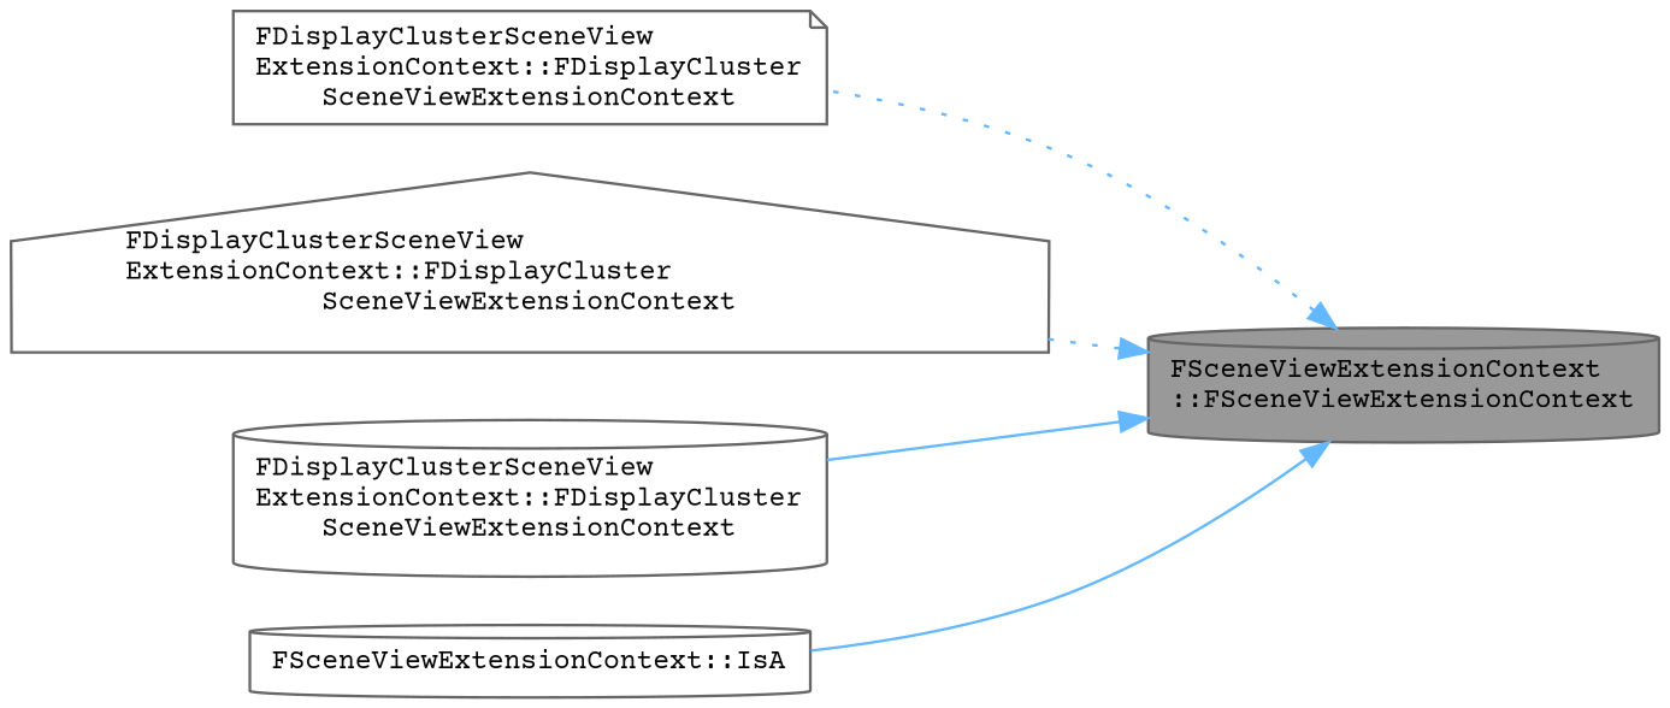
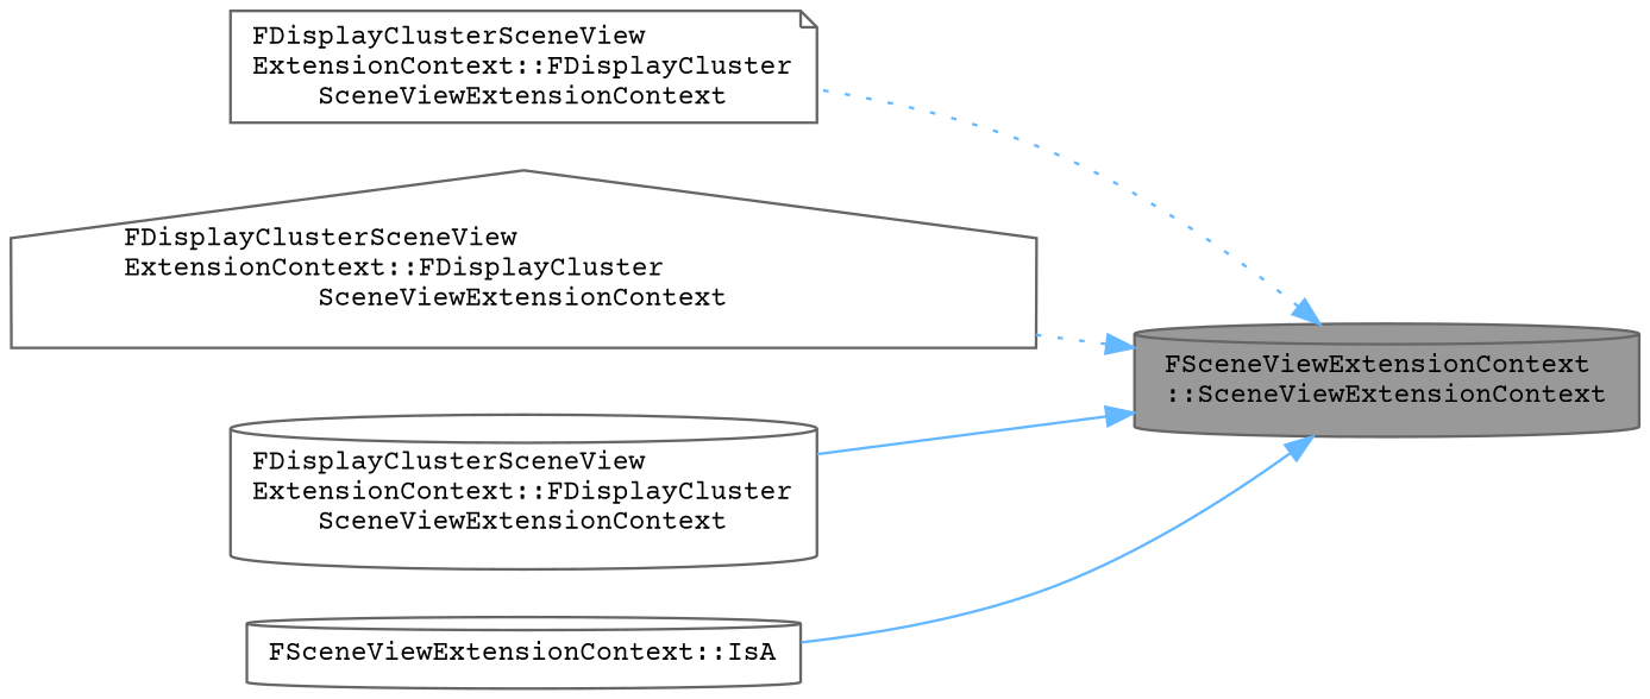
  digraph {
    rankdir=RL
    fontname="Courier Prime"
    node [color=grey40 fillcolor=white fontname="Courier Prime" fontsize=10 shape=cylinder style=filled]
    edge [color=steelblue1 dir=back fontname="Courier Prime" fontsize=10 labelfontname=Helvetica labelfontsize=10 style=dotted]
-   n1 [color=gray40 fillcolor=grey60 fontcolor=black height=0.2 label="FSceneViewExtensionContext\l::FSceneViewExtensionContext" width=0.4]
+   n1 [color=gray40 fillcolor=grey60 fontcolor=black height=0.2 label="FSceneViewExtensionContext\l::SceneViewExtensionContext" width=0.4]
    n2 [height=0.2 label="FDisplayClusterSceneView\lExtensionContext::FDisplayCluster\lSceneViewExtensionContext" shape=note width=0.4]
    n3 [height=0.2 label="FDisplayClusterSceneView\lExtensionContext::FDisplayCluster\lSceneViewExtensionContext" shape=house width=0.4]
    n4 [height=0.2 label="FDisplayClusterSceneView\lExtensionContext::FDisplayCluster\lSceneViewExtensionContext" width=0.4]
    n5 [height=0.2 label="FSceneViewExtensionContext::IsA" width=0.4]
    n1 -> n2
    n1 -> n3
    n1 -> n4 [style=solid]
    n1 -> n5 [style=solid]
  }
